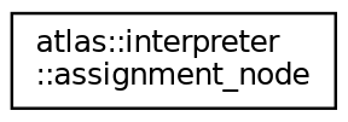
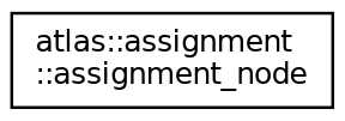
  digraph {
    rankdir=TB
-   n1 [color=black fillcolor=white fontname=Helvetica fontsize=10 height=0.2 label="atlas::interpreter\l::assignment_node" shape=record style=filled width=0.4]
+   n1 [color=black fillcolor=white fontname=Helvetica fontsize=10 height=0.2 label="atlas::assignment\l::assignment_node" shape=record style=filled width=0.4]
  }
